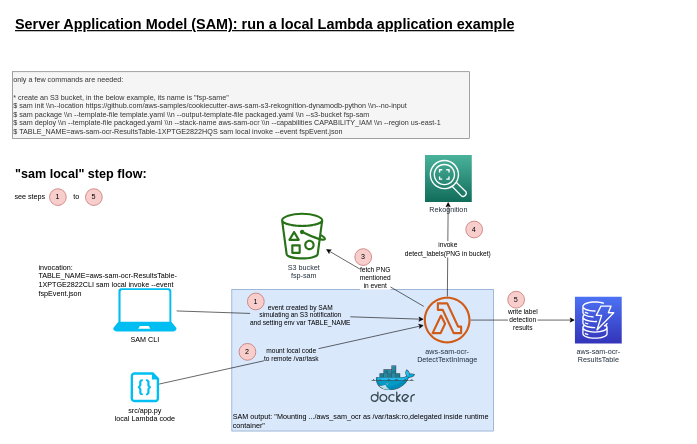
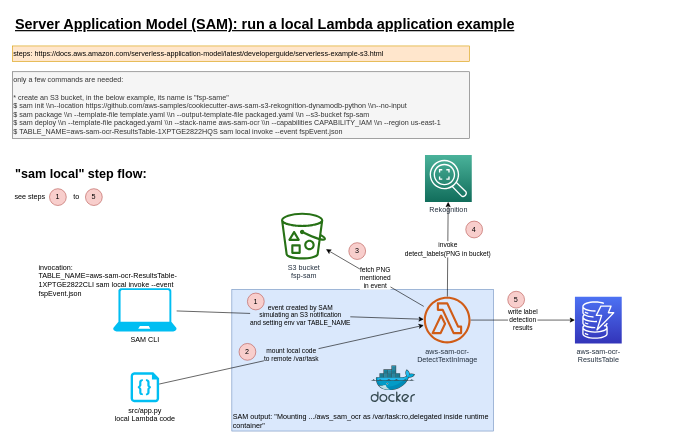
  <mxCell id="0" />
  <mxCell id="1" parent="0" />
  <mxCell id="2" value="see steps&amp;nbsp; &amp;nbsp; &amp;nbsp; &amp;nbsp; &amp;nbsp; &amp;nbsp; &amp;nbsp; to" style="text;html=1;strokeColor=none;fillColor=none;align=left;verticalAlign=middle;whiteSpace=wrap;rounded=0;" vertex="1" parent="1"><mxGeometry x="22" y="318" width="170" height="20" as="geometry" /></mxCell>
  <mxCell id="3" value="SAM output: &quot;Mounting .../aws_sam_ocr as /var/task:ro,delegated inside runtime container&quot;" style="text;whiteSpace=wrap;html=1;fillColor=#dae8fc;strokeColor=#6c8ebf;verticalAlign=bottom;" parent="1" vertex="1"><mxGeometry x="386" y="482" width="436" height="236" as="geometry" /></mxCell>
  <mxCell id="4" value="S3 bucket&lt;br&gt;fsp-sam" style="outlineConnect=0;fontColor=#232F3E;gradientColor=none;fillColor=#277116;strokeColor=none;dashed=0;verticalLabelPosition=bottom;verticalAlign=top;align=center;html=1;fontSize=12;fontStyle=0;aspect=fixed;pointerEvents=1;shape=mxgraph.aws4.bucket_with_objects;" parent="1" vertex="1"><mxGeometry x="468" y="354" width="75" height="78" as="geometry" /></mxCell>
  <mxCell id="5" value="aws-sam-ocr-&lt;br&gt;ResultsTable" style="outlineConnect=0;fontColor=#232F3E;gradientColor=#4D72F3;gradientDirection=north;fillColor=#3334B9;strokeColor=#ffffff;dashed=0;verticalLabelPosition=bottom;verticalAlign=top;align=center;html=1;fontSize=12;fontStyle=0;aspect=fixed;shape=mxgraph.aws4.resourceIcon;resIcon=mxgraph.aws4.dynamodb;" parent="1" vertex="1"><mxGeometry x="958" y="494" width="78" height="78" as="geometry" /></mxCell>
  <mxCell id="6" value="event created by SAM&lt;br&gt;simulating an S3 notification&lt;br&gt;and setting env var TABLE_NAME" style="rounded=0;orthogonalLoop=1;jettySize=auto;html=1;labelBackgroundColor=#DAE8FC;" parent="1" source="7" target="11" edge="1"><mxGeometry relative="1" as="geometry"><mxPoint x="468" y="614.696" as="targetPoint" /></mxGeometry></mxCell>
  <mxCell id="7" value="SAM CLI" style="verticalLabelPosition=bottom;html=1;verticalAlign=top;align=center;strokeColor=none;fillColor=#00BEF2;shape=mxgraph.azure.laptop;pointerEvents=1;" parent="1" vertex="1"><mxGeometry x="188" y="480" width="106" height="72" as="geometry" /></mxCell>
  <mxCell id="8" value="fetch PNG&lt;br&gt;mentioned&lt;br&gt;in event" style="edgeStyle=none;rounded=0;orthogonalLoop=1;jettySize=auto;html=1;" parent="1" source="11" target="4" edge="1"><mxGeometry relative="1" as="geometry"><mxPoint x="745" y="414" as="targetPoint" /></mxGeometry></mxCell>
  <mxCell id="9" value="invoke&lt;br&gt;detect_labels(PNG in bucket)" style="edgeStyle=none;rounded=0;orthogonalLoop=1;jettySize=auto;html=1;" parent="1" source="11" target="12" edge="1"><mxGeometry relative="1" as="geometry"><mxPoint x="745" y="414" as="targetPoint" /></mxGeometry></mxCell>
  <mxCell id="10" value="write label&lt;br&gt;detection&lt;br&gt;results" style="edgeStyle=none;rounded=0;orthogonalLoop=1;jettySize=auto;html=1;" parent="1" source="11" target="5" edge="1"><mxGeometry relative="1" as="geometry"><mxPoint x="864" y="533" as="targetPoint" /></mxGeometry></mxCell>
  <mxCell id="11" value="aws-sam-ocr-&lt;br&gt;DetectTextInImage" style="outlineConnect=0;fontColor=#232F3E;gradientColor=none;fillColor=#D05C17;strokeColor=none;dashed=0;verticalLabelPosition=bottom;verticalAlign=top;align=center;html=1;fontSize=12;fontStyle=0;aspect=fixed;pointerEvents=1;shape=mxgraph.aws4.lambda_function;" parent="1" vertex="1"><mxGeometry x="706" y="494" width="78" height="78" as="geometry" /></mxCell>
  <mxCell id="12" value="Rekognition" style="outlineConnect=0;fontColor=#232F3E;gradientColor=#4AB29A;gradientDirection=north;fillColor=#116D5B;strokeColor=#ffffff;dashed=0;verticalLabelPosition=bottom;verticalAlign=top;align=center;html=1;fontSize=12;fontStyle=0;aspect=fixed;shape=mxgraph.aws4.resourceIcon;resIcon=mxgraph.aws4.rekognition_2;" parent="1" vertex="1"><mxGeometry x="708" y="258" width="78" height="78" as="geometry" /></mxCell>
  <mxCell id="13" value="1" style="ellipse;whiteSpace=wrap;html=1;aspect=fixed;fillColor=#f8cecc;strokeColor=#b85450;" parent="1" vertex="1"><mxGeometry x="412" y="488" width="28" height="28" as="geometry" /></mxCell>
  <mxCell id="14" value="2" style="ellipse;whiteSpace=wrap;html=1;aspect=fixed;fillColor=#f8cecc;strokeColor=#b85450;" parent="1" vertex="1"><mxGeometry x="398" y="572" width="28" height="28" as="geometry" /></mxCell>
- <mxCell id="15" value="3" style="ellipse;whiteSpace=wrap;html=1;aspect=fixed;fillColor=#f8cecc;strokeColor=#b85450;" parent="1" vertex="1"><mxGeometry x="591" y="414" width="28" height="28" as="geometry" /></mxCell>
+ <mxCell id="15" value="3" style="ellipse;whiteSpace=wrap;html=1;aspect=fixed;fillColor=#f8cecc;strokeColor=#b85450;" parent="1" vertex="1"><mxGeometry x="581" y="404" width="28" height="28" as="geometry" /></mxCell>
  <mxCell id="16" value="4" style="ellipse;whiteSpace=wrap;html=1;aspect=fixed;fillColor=#f8cecc;strokeColor=#b85450;" parent="1" vertex="1"><mxGeometry x="776" y="368" width="28" height="28" as="geometry" /></mxCell>
  <mxCell id="17" value="mount local code&lt;br&gt;to remote /var/task" style="edgeStyle=none;rounded=0;orthogonalLoop=1;jettySize=auto;html=1;labelBackgroundColor=#DAE8FC;" parent="1" source="18" target="11" edge="1"><mxGeometry relative="1" as="geometry"><mxPoint x="344.75" y="603" as="targetPoint" /></mxGeometry></mxCell>
  <mxCell id="18" value="src/app.py&lt;br&gt;local Lambda code" style="verticalLabelPosition=bottom;html=1;verticalAlign=top;align=center;strokeColor=none;fillColor=#00BEF2;shape=mxgraph.azure.code_file;pointerEvents=1;" parent="1" vertex="1"><mxGeometry x="217.25" y="620" width="47.5" height="50" as="geometry" /></mxCell>
  <mxCell id="19" value="5" style="ellipse;whiteSpace=wrap;html=1;aspect=fixed;fillColor=#f8cecc;strokeColor=#b85450;" parent="1" vertex="1"><mxGeometry x="846" y="485" width="28" height="28" as="geometry" /></mxCell>
  <mxCell id="20" value="invocation:&lt;br&gt;TABLE_NAME=aws-sam-ocr-ResultsTable-1XPTGE2822CLI sam local invoke --event fspEvent.json" style="text;whiteSpace=wrap;html=1;" parent="1" vertex="1"><mxGeometry x="62" y="432" width="264.75" height="56" as="geometry" /></mxCell>
  <mxCell id="21" value="&lt;h1&gt;&lt;u&gt;Server Application Model (SAM): run a local Lambda application example&lt;/u&gt;&lt;/h1&gt;" style="text;html=1;strokeColor=none;fillColor=none;spacing=5;spacingTop=-20;whiteSpace=wrap;overflow=hidden;rounded=0;" parent="1" vertex="1"><mxGeometry x="20" y="20" width="1120" height="56" as="geometry" /></mxCell>
+ <mxCell id="22" value="steps: https://docs.aws.amazon.com/serverless-application-model/latest/developerguide/serverless-example-s3.html" style="text;whiteSpace=wrap;html=1;fillColor=#ffe6cc;strokeColor=#d79b00;" parent="1" vertex="1"><mxGeometry x="20" y="76" width="762" height="26" as="geometry" /></mxCell>
  <mxCell id="23" value="only a few commands are needed:&lt;br&gt;&lt;br&gt;* create an S3 bucket, in the below example, its name is &quot;fsp-same&quot;&lt;br&gt;$ sam init \\n--location https://github.com/aws-samples/cookiecutter-aws-sam-s3-rekognition-dynamodb-python \\n--no-input &lt;br&gt;$&amp;nbsp;sam package \\n    --template-file template.yaml \\n    --output-template-file packaged.yaml \\n    --s3-bucket fsp-sam &lt;br&gt;$&amp;nbsp;sam deploy \\n    --template-file packaged.yaml \\n    --stack-name aws-sam-ocr \\n    --capabilities CAPABILITY_IAM \\n    --region us-east-1 &lt;br&gt;$&amp;nbsp;TABLE_NAME=aws-sam-ocr-ResultsTable-1XPTGE2822HQS sam local invoke --event fspEvent.json" style="text;whiteSpace=wrap;html=1;fillColor=#f5f5f5;strokeColor=#666666;fontColor=#333333;" parent="1" vertex="1"><mxGeometry x="20" y="119" width="762" height="111" as="geometry" /></mxCell>
  <mxCell id="24" value="&lt;h2 style=&quot;font-size: 21px&quot;&gt;&lt;span style=&quot;font-size: 21px&quot;&gt;&lt;font face=&quot;Helvetica&quot;&gt;&quot;sam local&quot; step flow:&lt;/font&gt;&lt;/span&gt;&lt;/h2&gt;" style="text;html=1;strokeColor=none;fillColor=none;spacing=5;spacingTop=-20;whiteSpace=wrap;overflow=hidden;rounded=0;fontStyle=0;fontSize=21;fontFamily=Verdana;" parent="1" vertex="1"><mxGeometry x="20" y="269" width="242" height="45" as="geometry" /></mxCell>
  <mxCell id="25" value="" style="aspect=fixed;html=1;points=[];align=center;image;fontSize=12;image=img/lib/mscae/Docker.svg;" parent="1" vertex="1"><mxGeometry x="617.61" y="609" width="74.39" height="61" as="geometry" /></mxCell>
  <mxCell id="26" value="1" style="ellipse;whiteSpace=wrap;html=1;aspect=fixed;fillColor=#f8cecc;strokeColor=#b85450;" vertex="1" parent="1"><mxGeometry x="82" y="314" width="28" height="28" as="geometry" /></mxCell>
  <mxCell id="27" value="5" style="ellipse;whiteSpace=wrap;html=1;aspect=fixed;fillColor=#f8cecc;strokeColor=#b85450;" vertex="1" parent="1"><mxGeometry x="142" y="314" width="28" height="28" as="geometry" /></mxCell>
